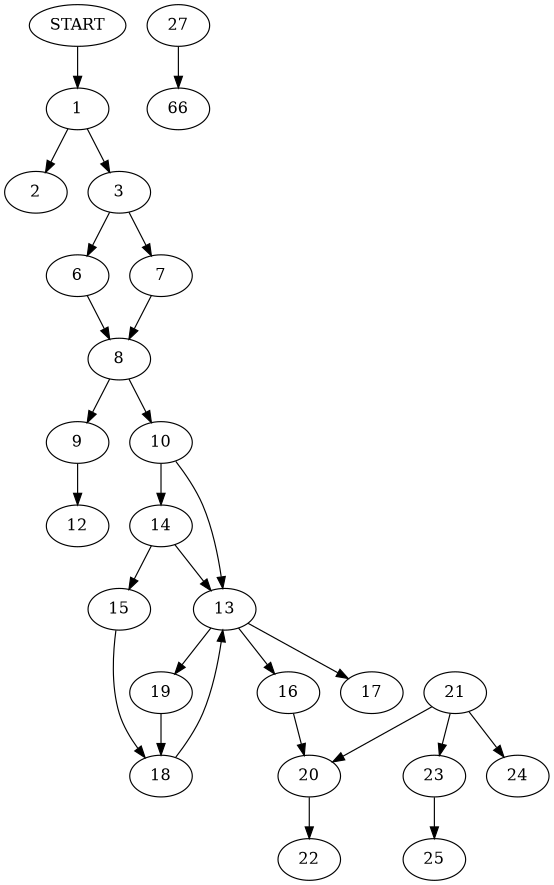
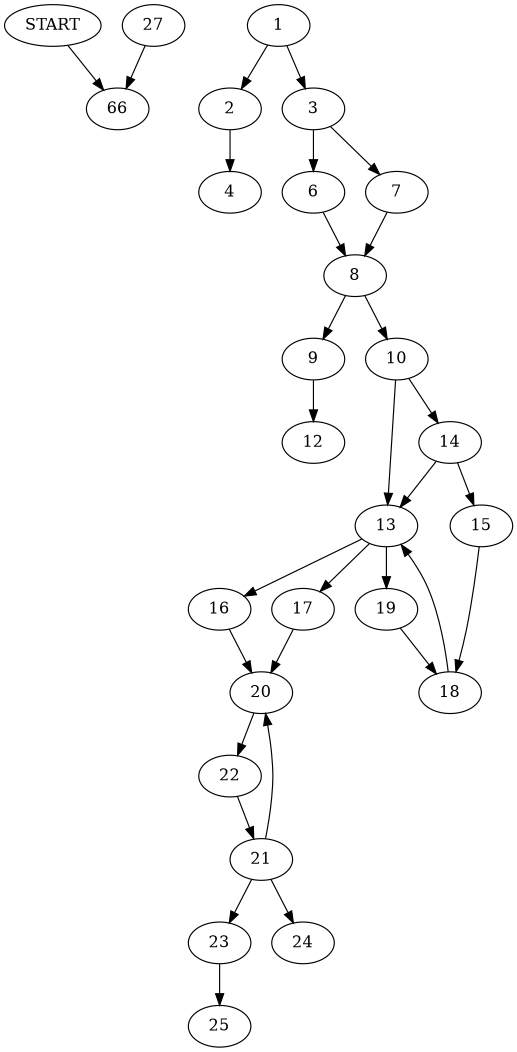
  digraph {
    n1 [label=START]
    1
    2
    3
+   4
    6
    7
    8
    9
    10
    12
    13
    14
    16
    17
    19
    15
    n18 [label=66]
    27
    20
    18
    22
    21
    23
    24
    25
-   n1 -> 1
+   n1 -> n18
    1 -> 2
    1 -> 3
+   2 -> 4
    3 -> 6
    3 -> 7
    6 -> 8
    7 -> 8
    8 -> 9
    8 -> 10
    9 -> 12
    10 -> 13
    10 -> 14
    13 -> 16
    13 -> 17
    13 -> 19
    14 -> 13
    14 -> 15
    16 -> 20
+   17 -> 20
    19 -> 18
    15 -> 18
    27 -> n18
    20 -> 22
    18 -> 13
+   22 -> 21
    21 -> 20
    21 -> 23
    21 -> 24
    23 -> 25
  }
